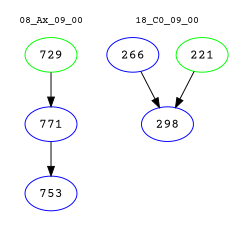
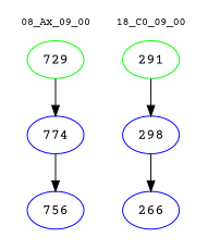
  digraph {
    fontname="Courier Prime"
    node [color=blue fontname="Courier Prime"]
    edge [color=black fontname="Courier Prime"]
    n1 [color=green label=729]
-   n2 [label=771]
-   n3 [label=753]
-   n4 [color=green label=221]
+   n2 [label=774]
+   n3 [label=756]
+   n4 [color=green label=291]
    n5 [label=298]
    n6 [label=266]
    subgraph cluster_1 {
      color=white
      fontsize=10
      label="08_Ax_09_00"
      n1
      n2
      n3
    }
    subgraph cluster_2 {
      color=white
      fontsize=10
      label="18_C0_09_00"
      n4
      n5
      n6
    }
    n1 -> n2
    n2 -> n3
    n4 -> n5
-   n6 -> n5
+   n5 -> n6
  }
